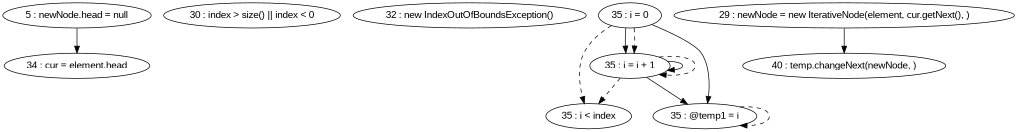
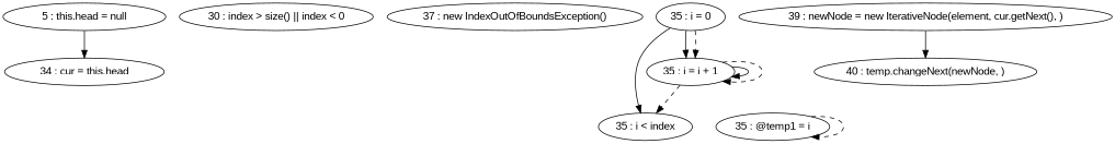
  digraph {
    fontname="Liberation Sans"
    node [fontname="Liberation Sans"]
    edge [fontname="Liberation Sans"]
-   "5 : this.head = null" [label="5 : newNode.head = null"]
-   "34 : cur = this.head" [label="34 : cur = element.head"]
+   "5 : this.head = null"
+   "34 : cur = this.head"
    "30 : index > size() || index < 0"
-   "32 : new IndexOutOfBoundsException()"
+   "32 : new IndexOutOfBoundsException()" [label="37 : new IndexOutOfBoundsException()"]
    "35 : i = 0"
    "35 : i < index"
    "35 : @temp1 = i"
    "35 : i = i + 1"
    n9 [label="40 : temp.changeNext(newNode, )"]
-   "39 : newNode = new IterativeNode(element, cur.getNext(), )" [label="29 : newNode = new IterativeNode(element, cur.getNext(), )"]
+   "39 : newNode = new IterativeNode(element, cur.getNext(), )"
    "5 : this.head = null" -> "34 : cur = this.head"
-   "35 : i = 0" -> "35 : i < index" [style=dashed]
-   "35 : i = 0" -> "35 : @temp1 = i"
+   "35 : i = 0" -> "35 : i < index"
    "35 : i = 0" -> "35 : i = i + 1"
    "35 : i = 0" -> "35 : i = i + 1" [style=dashed]
    "35 : @temp1 = i" -> "35 : @temp1 = i" [style=dashed]
    "35 : i = i + 1" -> "35 : i < index" [style=dashed]
-   "35 : i = i + 1" -> "35 : @temp1 = i"
    "35 : i = i + 1" -> "35 : i = i + 1"
    "35 : i = i + 1" -> "35 : i = i + 1" [style=dashed]
    "39 : newNode = new IterativeNode(element, cur.getNext(), )" -> n9
  }
